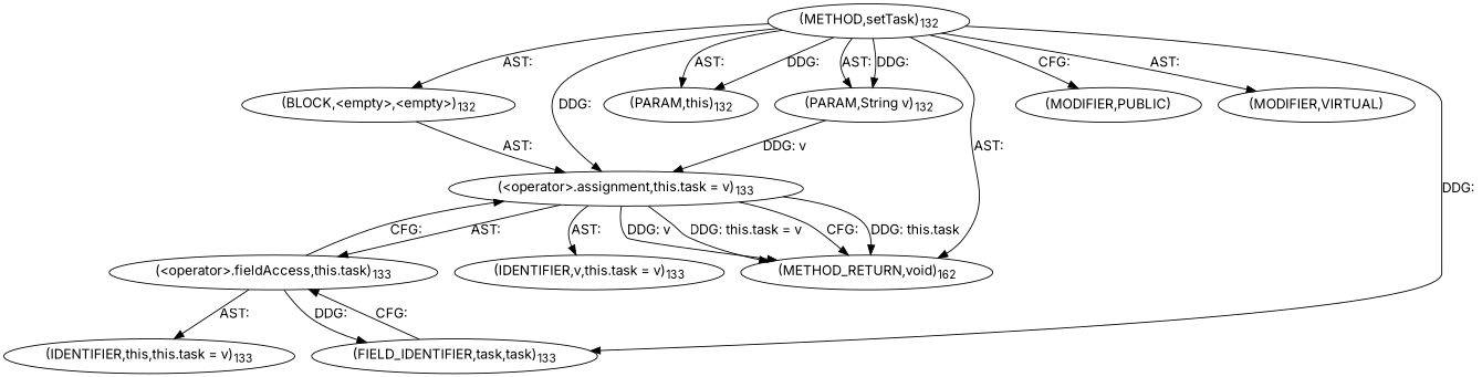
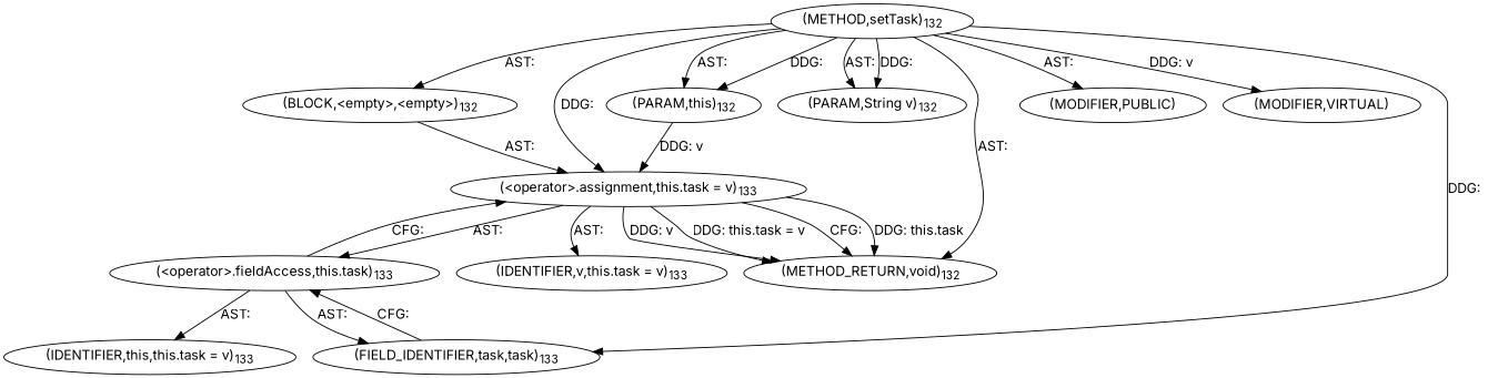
  digraph {
    fontname=Inter
    node [fontname=Inter]
    edge [fontname=Inter]
    n1 [label=<(METHOD,setTask)<SUB>132</SUB>>]
    n2 [label=<(PARAM,this)<SUB>132</SUB>>]
    n3 [label=<(PARAM,String v)<SUB>132</SUB>>]
    n4 [label=<(BLOCK,&lt;empty&gt;,&lt;empty&gt;)<SUB>132</SUB>>]
    n5 [label=<(&lt;operator&gt;.assignment,this.task = v)<SUB>133</SUB>>]
    n6 [label=<(FIELD_IDENTIFIER,task,task)<SUB>133</SUB>>]
    n7 [label=<(MODIFIER,PUBLIC)>]
    n8 [label=<(MODIFIER,VIRTUAL)>]
-   n9 [label=<(METHOD_RETURN,void)<SUB>162</SUB>>]
+   n9 [label=<(METHOD_RETURN,void)<SUB>132</SUB>>]
    n10 [label=<(&lt;operator&gt;.fieldAccess,this.task)<SUB>133</SUB>>]
    n11 [label=<(IDENTIFIER,v,this.task = v)<SUB>133</SUB>>]
    n12 [label=<(IDENTIFIER,this,this.task = v)<SUB>133</SUB>>]
    n1 -> n2 [label="AST: "]
    n1 -> n2 [label="DDG: "]
    n1 -> n3 [label="AST: "]
    n1 -> n3 [label="DDG: "]
    n1 -> n4 [label="AST: "]
    n1 -> n5 [label="DDG: "]
    n1 -> n6 [label="DDG: "]
-   n1 -> n7 [label="CFG: "]
-   n1 -> n8 [label="AST: "]
+   n1 -> n7 [label="AST: "]
+   n1 -> n8 [label="DDG: v"]
    n1 -> n9 [label="AST: "]
-   n3 -> n5 [label="DDG: v"]
+   n2 -> n5 [label="DDG: v"]
    n4 -> n5 [label="AST: "]
    n5 -> n9 [label="CFG: "]
    n5 -> n9 [label="DDG: this.task"]
    n5 -> n9 [label="DDG: v"]
    n5 -> n9 [label="DDG: this.task = v"]
    n5 -> n10 [label="AST: "]
    n5 -> n11 [label="AST: "]
    n6 -> n10 [label="CFG: "]
    n10 -> n5 [label="CFG: "]
-   n10 -> n6 [label="DDG: "]
+   n10 -> n6 [label="AST: "]
    n10 -> n12 [label="AST: "]
  }
